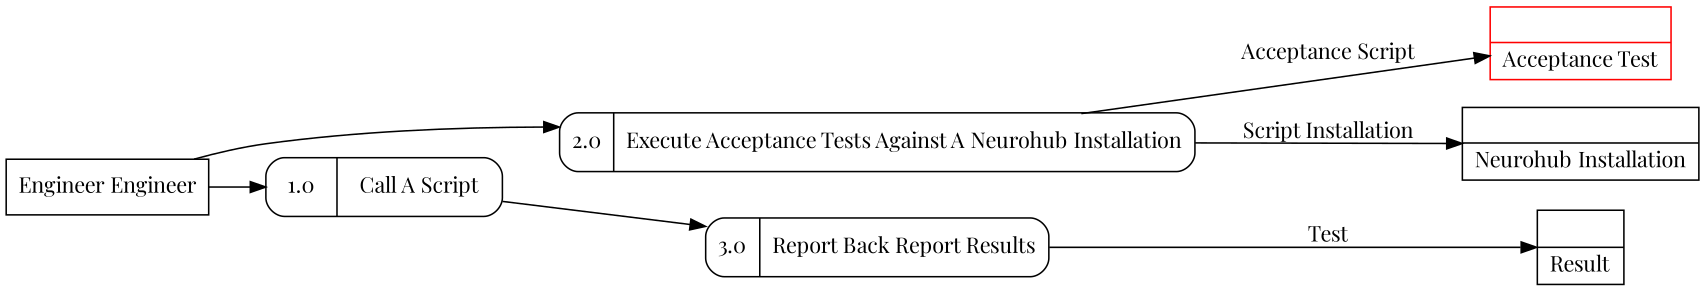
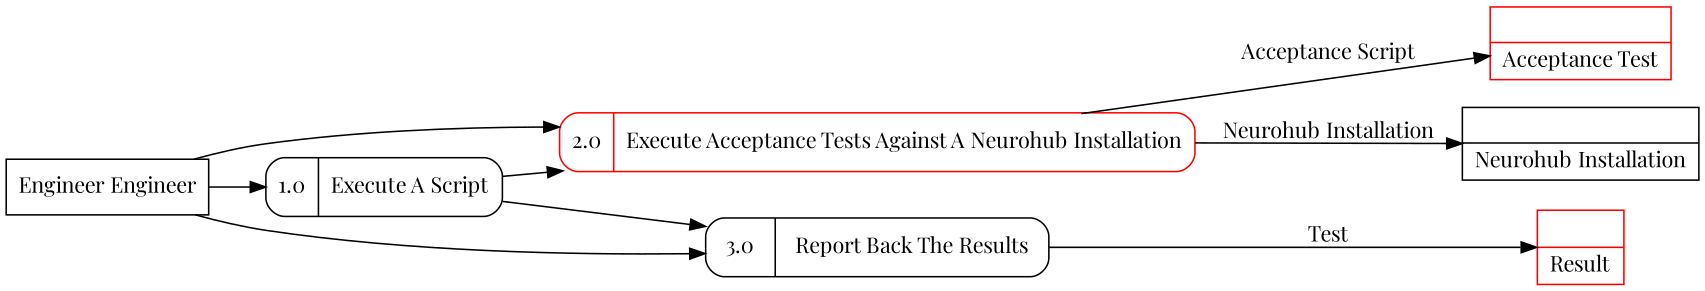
  digraph {
    fontname="Playfair Display"
    rankdir=LR
    node [fontname="Playfair Display" shape=record]
    edge [fontname="Playfair Display"]
    n1 [label="<f0>  |<f1> Neurohub Installation "]
-   n2 [color=black label="<f0>  |<f1> Result "]
+   n2 [color=red label="<f0>  |<f1> Result "]
    n3 [color=red label="<f0>  |<f1> Acceptance Test "]
    n4 [label="Engineer Engineer" shape=box]
-   n5 [label="{<f0> 1.0|<f1> Call A Script }" shape=Mrecord]
-   n6 [label="{<f0> 2.0|<f1> Execute Acceptance Tests Against A Neurohub Installation }" shape=Mrecord]
-   n7 [label="{<f0> 3.0|<f1> Report Back Report Results }" shape=Mrecord]
+   n5 [label="{<f0> 1.0|<f1> Execute A Script }" shape=Mrecord]
+   n6 [label="{<f0> 2.0|<f1> Execute Acceptance Tests Against A Neurohub Installation }" shape=Mrecord color=red]
+   n7 [label="{<f0> 3.0|<f1> Report Back The Results }" shape=Mrecord]
    n4 -> n5
    n4 -> n6
+   n4 -> n7
+   n5 -> n6
    n5 -> n7
-   n6 -> n1 [label="Script Installation"]
+   n6 -> n1 [label="Neurohub Installation"]
    n6 -> n3 [label="Acceptance Script"]
    n7 -> n2 [label=Test]
  }
